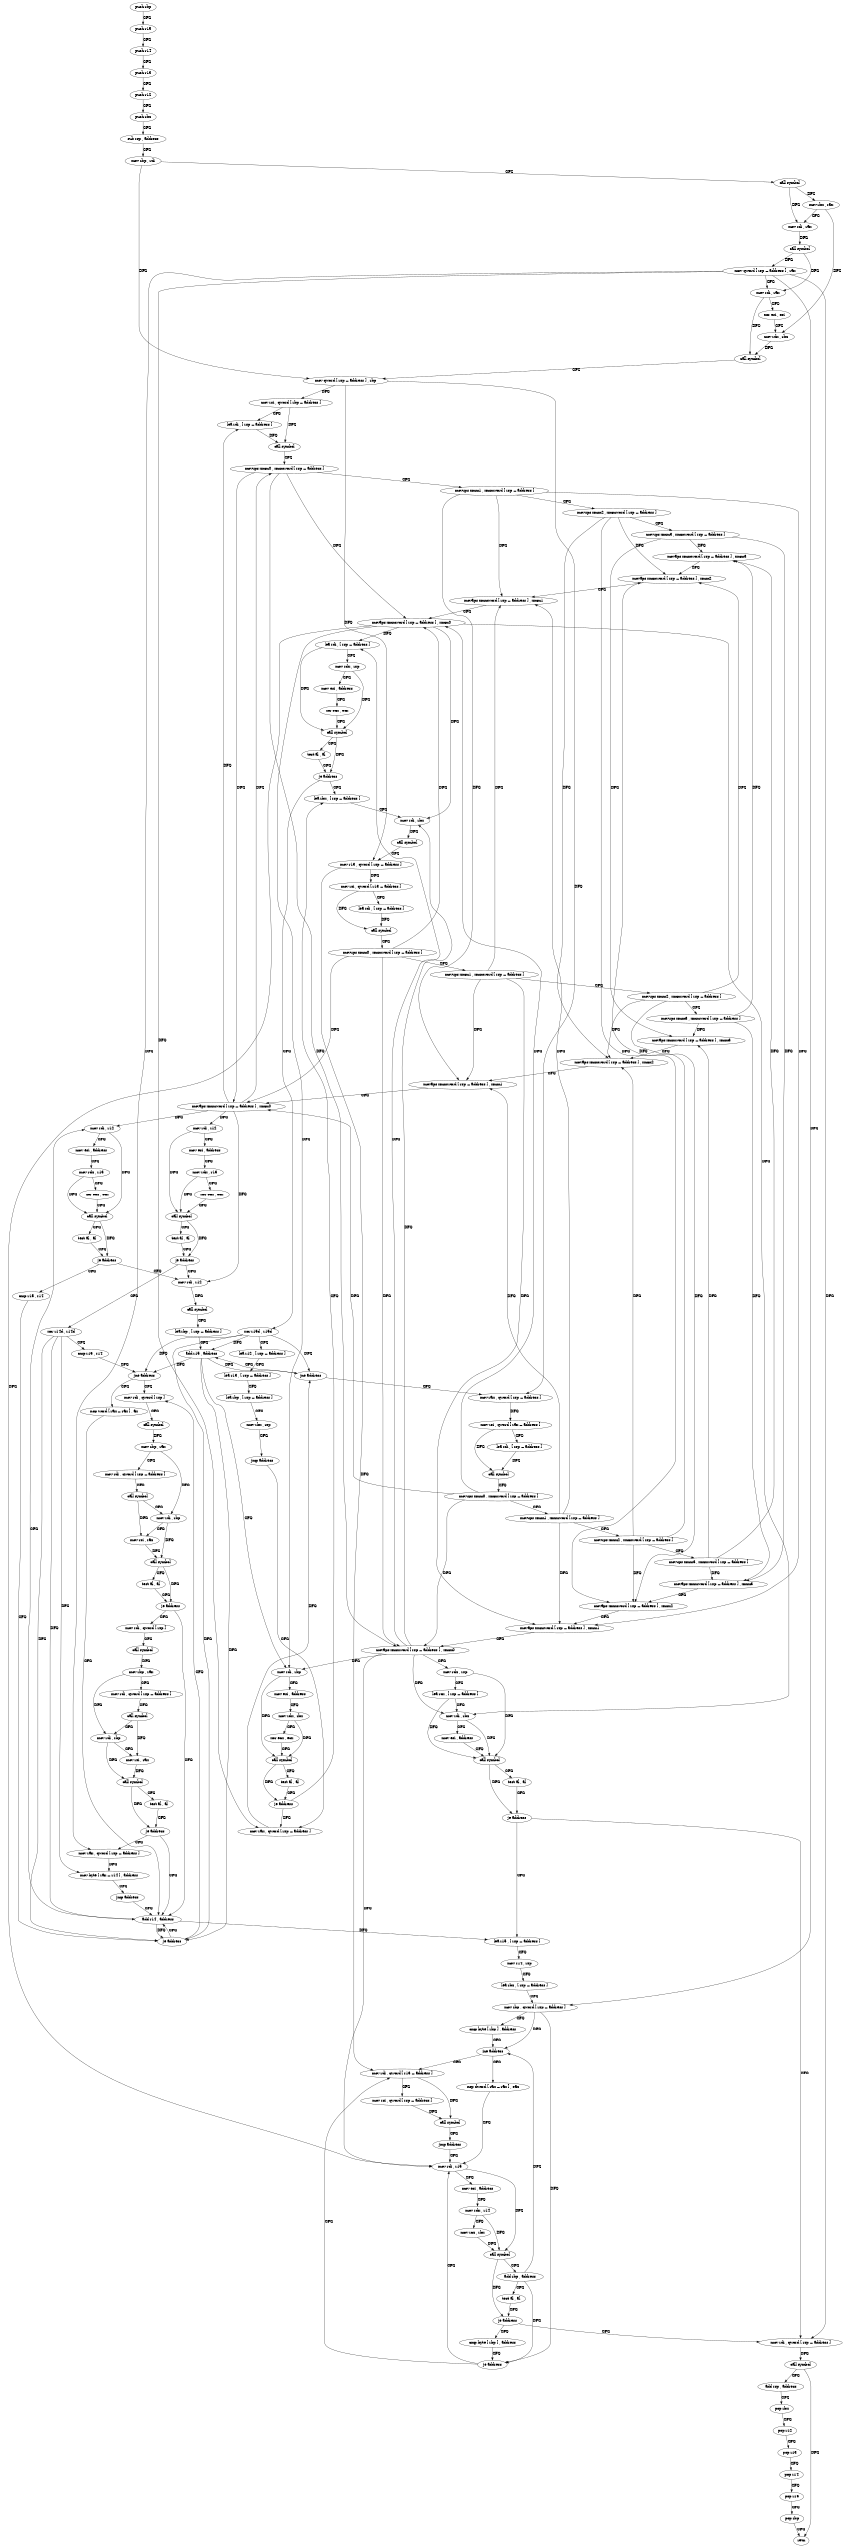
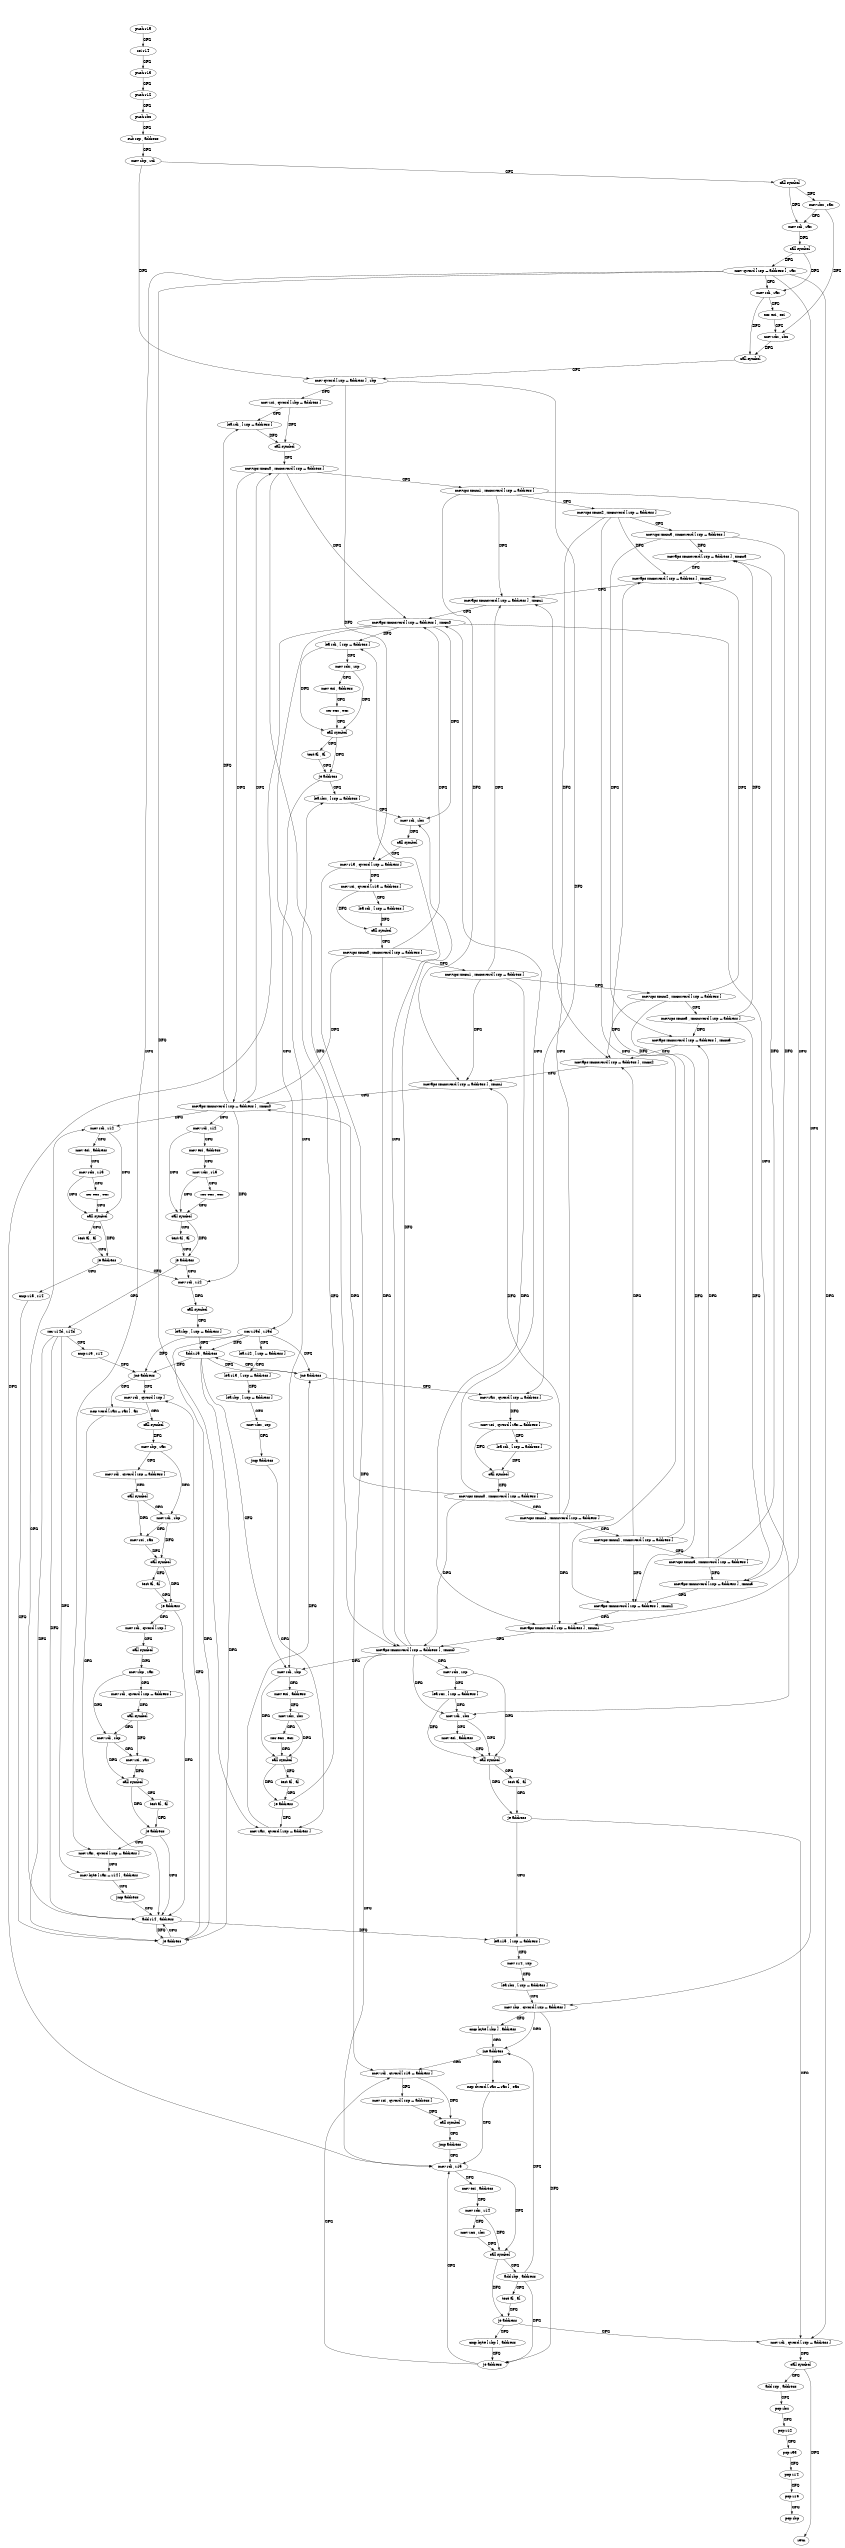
  digraph {
-   n1 [label="push rbp"]
    n2 [label="push r15"]
-   n3 [label="push r14"]
+   n3 [label="rsi r14"]
    n4 [label="push r13"]
    n5 [label="push r12"]
    n6 [label="push rbx"]
    n7 [label="sub rsp , address"]
    n8 [label="mov rbp , rdi"]
    n9 [label="call symbol"]
    n10 [label="mov qword [ rsp + address ] , rbp"]
    n11 [label="mov rbx , rax"]
    n12 [label="mov rdi , rax"]
    n13 [label="mov rsi , qword [ rbp + address ]"]
    n14 [label="mov r13 , qword [ rsp + address ]"]
    n15 [label="mov rax , qword [ rsp + address ]"]
    n16 [label="lea rdi , [ rsp + address ]"]
    n17 [label="call symbol"]
    n18 [label="mov rdx , rbx"]
    n19 [label="call symbol"]
    n20 [label="call symbol"]
    n21 [label="mov qword [ rsp + address ] , rax"]
    n22 [label="mov rdi , rax"]
    n23 [label="mov rdi , qword [ rsp + address ]"]
    n24 [label="mov rax , qword [ rsp + address ]"]
    n25 [label="mov rbp , qword [ rsp + address ]"]
    n26 [label="mov rax , qword [ rsp + address ]"]
    n27 [label="xor esi , esi"]
    n28 [label="call symbol"]
    n29 [label="jne address"]
    n30 [label="cmp byte [ rbp ] , address"]
    n31 [label="jne address"]
    n32 [label="je address"]
    n33 [label="mov byte [ rax + r14 ] , address"]
    n34 [label="mov rsi , qword [ r13 + address ]"]
    n35 [label="mov rdi , qword [ r13 + address ]"]
    n36 [label="mov rsi , qword [ rax + address ]"]
    n37 [label="movups xmm0 , xmmword [ rsp + address ]"]
    n38 [label="movups xmm1 , xmmword [ rsp + address ]"]
    n39 [label="movaps xmmword [ rsp + address ] , xmm0"]
    n40 [label="movaps xmmword [ rsp + address ] , xmm0"]
    n41 [label="movaps xmmword [ rsp + address ] , xmm0"]
    n42 [label="movups xmm2 , xmmword [ rsp + address ]"]
    n43 [label="movaps xmmword [ rsp + address ] , xmm1"]
    n44 [label="movaps xmmword [ rsp + address ] , xmm1"]
    n45 [label="movaps xmmword [ rsp + address ] , xmm1"]
    n46 [label="lea rdi , [ rsp + address ]"]
    n47 [label="mov rdi , rbx"]
    n48 [label="mov rdi , rbx"]
    n49 [label="mov rdi , r15"]
    n50 [label="mov rdi , rbp"]
    n51 [label="mov rdx , rsp"]
    n52 [label="mov rdi , r12"]
    n53 [label="mov rdi , r12"]
    n54 [label="mov rdi , r12"]
    n55 [label="movups xmm3 , xmmword [ rsp + address ]"]
    n56 [label="movaps xmmword [ rsp + address ] , xmm2"]
    n57 [label="movaps xmmword [ rsp + address ] , xmm2"]
    n58 [label="movaps xmmword [ rsp + address ] , xmm2"]
    n59 [label="movaps xmmword [ rsp + address ] , xmm3"]
    n60 [label="movaps xmmword [ rsp + address ] , xmm3"]
    n61 [label="movaps xmmword [ rsp + address ] , xmm3"]
    n62 [label="mov rdx , rsp"]
    n63 [label="call symbol"]
    n64 [label="call symbol"]
    n65 [label="call symbol"]
    n66 [label="mov esi , address"]
    n67 [label="mov esi , address"]
    n68 [label="call symbol"]
    n69 [label="mov esi , address"]
    n70 [label="call symbol"]
    n71 [label="mov esi , address"]
    n72 [label="test al , al"]
    n73 [label="je address"]
    n74 [label="xor ecx , ecx"]
    n75 [label="lea rbx , [ rsp + address ]"]
    n76 [label="xor r15d , r15d"]
    n77 [label="lea r12 , [ rsp + address ]"]
    n78 [label="add r15 , address"]
    n79 [label="jne address"]
    n80 [label="je address"]
    n81 [label="lea r13 , [ rsp + address ]"]
    n82 [label="mov rdi , qword [ rsp ]"]
    n83 [label="nop word [ rax + rax ] , ax"]
    n84 [label="add r14 , address"]
    n85 [label="lea rdi , [ rsp + address ]"]
    n86 [label="call symbol"]
    n87 [label="mov rsi , qword [ rsp + address ]"]
    n88 [label="call symbol"]
    n89 [label="movups xmm0 , xmmword [ rsp + address ]"]
    n90 [label="movups xmm1 , xmmword [ rsp + address ]"]
    n91 [label="movups xmm2 , xmmword [ rsp + address ]"]
    n92 [label="movups xmm3 , xmmword [ rsp + address ]"]
    n93 [label="lea rcx , [ rsp + address ]"]
    n94 [label="test al , al"]
    n95 [label="je address"]
    n96 [label="lea r15 , [ rsp + address ]"]
    n97 [label="mov r14 , rsp"]
    n98 [label="add rsp , address"]
    n99 [label=retn]
    n100 [label="lea rbx , [ rsp + address ]"]
    n101 [label="lea rbp , [ rsp + address ]"]
    n102 [label="mov rbx , rsp"]
    n103 [label="jmp address"]
    n104 [label="pop rbx"]
    n105 [label="pop r12"]
-   n106 [label="pop r13"]
+   n106 [label="pop r33"]
    n107 [label="pop r14"]
    n108 [label="pop r15"]
    n109 [label="pop rbp"]
    n110 [label="nop dword [ rax + rax ] , eax"]
    n111 [label="add rbp , address"]
    n112 [label="test al , al"]
    n113 [label="jmp address"]
    n114 [label="lea rdi , [ rsp + address ]"]
    n115 [label="call symbol"]
    n116 [label="mov rdx , r14"]
    n117 [label="je address"]
    n118 [label="mov rdx , rbx"]
    n119 [label="test al , al"]
    n120 [label="je address"]
    n121 [label="xor ecx , ecx"]
    n122 [label="movups xmm0 , xmmword [ rsp + address ]"]
    n123 [label="movups xmm1 , xmmword [ rsp + address ]"]
    n124 [label="movups xmm2 , xmmword [ rsp + address ]"]
    n125 [label="movups xmm3 , xmmword [ rsp + address ]"]
    n126 [label="mov esi , address"]
    n127 [label="call symbol"]
    n128 [label="call symbol"]
    n129 [label="mov esi , address"]
    n130 [label="call symbol"]
    n131 [label="mov rdx , r13"]
    n132 [label="test al , al"]
    n133 [label="je address"]
    n134 [label="xor ecx , ecx"]
    n135 [label="xor r14d , r14d"]
    n136 [label="cmp r15 , r14"]
    n137 [label="lea rbp , [ rsp + address ]"]
    n138 [label="jmp address"]
    n139 [label="mov rcx , rbx"]
    n140 [label="cmp byte [ rbp ] , address"]
    n141 [label="call symbol"]
    n142 [label="mov rbp , rax"]
    n143 [label="mov rdi , qword [ rsp + address ]"]
    n144 [label="mov rdi , rbp"]
    n145 [label="call symbol"]
    n146 [label="mov rsi , rax"]
    n147 [label="call symbol"]
    n148 [label="test al , al"]
    n149 [label="je address"]
    n150 [label="mov rdi , qword [ rsp ]"]
    n151 [label="call symbol"]
    n152 [label="mov rbp , rax"]
    n153 [label="mov rdx , r13"]
    n154 [label="test al , al"]
    n155 [label="je address"]
    n156 [label="xor ecx , ecx"]
    n157 [label="cmp r15 , r14"]
    n158 [label="mov rdi , qword [ rsp + address ]"]
    n159 [label="mov rdi , rbp"]
    n160 [label="call symbol"]
    n161 [label="mov rsi , rax"]
    n162 [label="call symbol"]
    n163 [label="test al , al"]
    n164 [label="je address"]
-   n1 -> n2 [label=CFG]
    n2 -> n3 [label=CFG]
    n3 -> n4 [label=CFG]
    n4 -> n5 [label=CFG]
    n5 -> n6 [label=CFG]
    n6 -> n7 [label=CFG]
    n7 -> n8 [label=CFG]
    n8 -> n9 [label=CFG]
    n8 -> n10 [label=DFG]
    n9 -> n11 [label=DFG]
    n9 -> n12 [label=DFG]
    n10 -> n13 [label=DFG]
    n10 -> n14 [label=DFG]
    n10 -> n15 [label=DFG]
    n11 -> n12 [label=CFG]
    n11 -> n18 [label=DFG]
    n12 -> n19 [label=DFG]
    n13 -> n16 [label=CFG]
    n13 -> n17 [label=DFG]
    n14 -> n34 [label=DFG]
    n14 -> n35 [label=DFG]
    n15 -> n36 [label=DFG]
    n16 -> n17 [label=DFG]
    n17 -> n37 [label=CFG]
    n18 -> n20 [label=DFG]
    n19 -> n21 [label=DFG]
    n19 -> n22 [label=DFG]
    n20 -> n10 [label=CFG]
    n21 -> n22 [label=CFG]
    n21 -> n23 [label=DFG]
    n21 -> n24 [label=DFG]
    n21 -> n25 [label=DFG]
    n21 -> n26 [label=DFG]
    n22 -> n20 [label=DFG]
    n22 -> n27 [label=CFG]
    n23 -> n28 [label=DFG]
    n24 -> n29 [label=DFG]
    n25 -> n30 [label=CFG]
    n25 -> n31 [label=DFG]
    n25 -> n32 [label=DFG]
    n26 -> n33 [label=DFG]
    n27 -> n18 [label=CFG]
    n28 -> n98 [label=CFG]
    n28 -> n99 [label=DFG]
    n29 -> n15 [label=CFG]
    n29 -> n78 [label=CFG]
    n30 -> n31 [label=CFG]
    n31 -> n35 [label=CFG]
    n31 -> n110 [label=CFG]
    n32 -> n35 [label=CFG]
    n32 -> n49 [label=CFG]
    n33 -> n138 [label=CFG]
    n34 -> n85 [label=CFG]
    n34 -> n86 [label=DFG]
    n35 -> n87 [label=CFG]
    n35 -> n88 [label=DFG]
    n36 -> n114 [label=CFG]
    n36 -> n115 [label=DFG]
    n37 -> n38 [label=CFG]
    n37 -> n39 [label=DFG]
    n37 -> n40 [label=DFG]
    n37 -> n41 [label=DFG]
    n38 -> n42 [label=CFG]
    n38 -> n43 [label=DFG]
    n38 -> n44 [label=DFG]
    n38 -> n45 [label=DFG]
    n39 -> n46 [label=DFG]
    n39 -> n47 [label=DFG]
    n39 -> n48 [label=DFG]
    n39 -> n49 [label=DFG]
    n39 -> n50 [label=DFG]
    n40 -> n46 [label=DFG]
    n40 -> n47 [label=DFG]
    n40 -> n48 [label=DFG]
    n40 -> n49 [label=DFG]
    n40 -> n50 [label=DFG]
    n40 -> n51 [label=CFG]
    n41 -> n16 [label=DFG]
    n41 -> n37 [label=DFG]
    n41 -> n52 [label=DFG]
    n41 -> n53 [label=DFG]
    n41 -> n54 [label=DFG]
    n42 -> n55 [label=CFG]
    n42 -> n56 [label=DFG]
    n42 -> n57 [label=DFG]
    n42 -> n58 [label=DFG]
    n43 -> n39 [label=CFG]
    n44 -> n40 [label=CFG]
    n45 -> n41 [label=CFG]
    n46 -> n62 [label=CFG]
    n46 -> n63 [label=DFG]
    n47 -> n64 [label=DFG]
    n48 -> n65 [label=DFG]
    n48 -> n66 [label=CFG]
    n49 -> n67 [label=CFG]
    n49 -> n68 [label=DFG]
    n50 -> n69 [label=CFG]
    n50 -> n70 [label=DFG]
    n51 -> n65 [label=DFG]
    n51 -> n93 [label=CFG]
    n52 -> n126 [label=CFG]
    n52 -> n127 [label=DFG]
    n53 -> n128 [label=DFG]
    n54 -> n129 [label=CFG]
    n54 -> n130 [label=DFG]
    n55 -> n59 [label=DFG]
    n55 -> n60 [label=DFG]
    n55 -> n61 [label=DFG]
    n56 -> n43 [label=CFG]
    n57 -> n44 [label=CFG]
    n58 -> n45 [label=CFG]
    n59 -> n56 [label=CFG]
    n60 -> n57 [label=CFG]
    n61 -> n58 [label=CFG]
    n62 -> n63 [label=DFG]
    n62 -> n71 [label=CFG]
    n63 -> n72 [label=CFG]
    n63 -> n73 [label=DFG]
    n64 -> n14 [label=CFG]
    n65 -> n94 [label=CFG]
    n65 -> n95 [label=DFG]
    n66 -> n65 [label=CFG]
    n67 -> n116 [label=CFG]
    n68 -> n111 [label=CFG]
    n68 -> n117 [label=DFG]
    n69 -> n118 [label=CFG]
    n70 -> n119 [label=CFG]
    n70 -> n120 [label=DFG]
    n71 -> n74 [label=CFG]
    n72 -> n73 [label=CFG]
    n73 -> n75 [label=CFG]
    n73 -> n76 [label=CFG]
    n74 -> n63 [label=CFG]
    n75 -> n47 [label=CFG]
    n76 -> n29 [label=DFG]
    n76 -> n77 [label=CFG]
    n76 -> n78 [label=DFG]
    n76 -> n79 [label=DFG]
    n76 -> n80 [label=DFG]
    n77 -> n81 [label=CFG]
    n78 -> n29 [label=DFG]
    n78 -> n50 [label=CFG]
    n78 -> n79 [label=DFG]
    n78 -> n80 [label=DFG]
    n79 -> n82 [label=CFG]
    n79 -> n83 [label=CFG]
    n80 -> n82 [label=CFG]
    n80 -> n84 [label=CFG]
    n81 -> n101 [label=CFG]
    n82 -> n141 [label=CFG]
    n83 -> n84 [label=CFG]
    n84 -> n54 [label=CFG]
    n84 -> n80 [label=DFG]
    n84 -> n96 [label=DFG]
    n85 -> n86 [label=DFG]
    n86 -> n89 [label=CFG]
    n87 -> n88 [label=DFG]
    n88 -> n113 [label=CFG]
    n89 -> n39 [label=DFG]
    n89 -> n40 [label=DFG]
    n89 -> n41 [label=DFG]
    n89 -> n90 [label=CFG]
    n90 -> n43 [label=DFG]
    n90 -> n44 [label=DFG]
    n90 -> n45 [label=DFG]
    n90 -> n91 [label=CFG]
    n91 -> n56 [label=DFG]
    n91 -> n57 [label=DFG]
    n91 -> n58 [label=DFG]
    n91 -> n92 [label=CFG]
    n92 -> n59 [label=DFG]
    n92 -> n60 [label=DFG]
    n92 -> n61 [label=DFG]
    n93 -> n48 [label=CFG]
    n93 -> n65 [label=DFG]
    n94 -> n95 [label=CFG]
    n95 -> n23 [label=CFG]
    n95 -> n96 [label=CFG]
    n96 -> n97 [label=CFG]
    n97 -> n100 [label=CFG]
    n98 -> n104 [label=CFG]
    n100 -> n25 [label=CFG]
    n101 -> n102 [label=CFG]
    n102 -> n103 [label=CFG]
    n103 -> n24 [label=CFG]
    n104 -> n105 [label=CFG]
    n105 -> n106 [label=CFG]
    n106 -> n107 [label=CFG]
    n107 -> n108 [label=CFG]
    n108 -> n109 [label=CFG]
-   n109 -> n99 [label=CFG]
    n110 -> n49 [label=CFG]
    n111 -> n31 [label=DFG]
    n111 -> n32 [label=DFG]
    n111 -> n112 [label=CFG]
    n112 -> n117 [label=CFG]
    n113 -> n49 [label=CFG]
    n114 -> n115 [label=DFG]
    n115 -> n122 [label=CFG]
    n116 -> n68 [label=DFG]
    n116 -> n139 [label=CFG]
    n117 -> n23 [label=CFG]
    n117 -> n140 [label=CFG]
    n118 -> n70 [label=DFG]
    n118 -> n121 [label=CFG]
    n119 -> n120 [label=CFG]
    n120 -> n24 [label=CFG]
    n120 -> n75 [label=CFG]
    n121 -> n70 [label=CFG]
    n122 -> n39 [label=DFG]
    n122 -> n40 [label=DFG]
    n122 -> n41 [label=DFG]
    n122 -> n123 [label=CFG]
    n123 -> n43 [label=DFG]
    n123 -> n44 [label=DFG]
    n123 -> n45 [label=DFG]
    n123 -> n124 [label=CFG]
    n124 -> n56 [label=DFG]
    n124 -> n57 [label=DFG]
    n124 -> n58 [label=DFG]
    n124 -> n125 [label=CFG]
    n125 -> n59 [label=DFG]
    n125 -> n60 [label=DFG]
    n125 -> n61 [label=DFG]
    n126 -> n131 [label=CFG]
    n127 -> n132 [label=CFG]
    n127 -> n133 [label=DFG]
    n128 -> n137 [label=CFG]
    n129 -> n153 [label=CFG]
    n130 -> n154 [label=CFG]
    n130 -> n155 [label=DFG]
    n131 -> n127 [label=DFG]
    n131 -> n134 [label=CFG]
    n132 -> n133 [label=CFG]
    n133 -> n53 [label=CFG]
    n133 -> n135 [label=CFG]
    n134 -> n127 [label=CFG]
    n135 -> n33 [label=DFG]
    n135 -> n80 [label=DFG]
    n135 -> n84 [label=DFG]
    n135 -> n136 [label=CFG]
    n136 -> n79 [label=CFG]
    n137 -> n78 [label=CFG]
    n138 -> n84 [label=CFG]
    n139 -> n68 [label=DFG]
    n140 -> n32 [label=CFG]
    n141 -> n142 [label=DFG]
    n142 -> n143 [label=CFG]
    n142 -> n144 [label=DFG]
    n143 -> n145 [label=CFG]
    n144 -> n146 [label=CFG]
    n144 -> n147 [label=DFG]
    n145 -> n144 [label=CFG]
    n145 -> n146 [label=DFG]
    n146 -> n147 [label=DFG]
    n147 -> n148 [label=CFG]
    n147 -> n149 [label=DFG]
    n148 -> n149 [label=CFG]
    n149 -> n84 [label=CFG]
    n149 -> n150 [label=CFG]
    n150 -> n151 [label=CFG]
    n151 -> n152 [label=DFG]
    n152 -> n158 [label=CFG]
    n152 -> n159 [label=DFG]
    n153 -> n130 [label=DFG]
    n153 -> n156 [label=CFG]
    n154 -> n155 [label=CFG]
    n155 -> n53 [label=CFG]
    n155 -> n157 [label=CFG]
    n156 -> n130 [label=CFG]
    n157 -> n80 [label=CFG]
    n158 -> n160 [label=CFG]
    n159 -> n161 [label=CFG]
    n159 -> n162 [label=DFG]
    n160 -> n159 [label=CFG]
    n160 -> n161 [label=DFG]
    n161 -> n162 [label=DFG]
    n162 -> n163 [label=CFG]
    n162 -> n164 [label=DFG]
    n163 -> n164 [label=CFG]
    n164 -> n26 [label=CFG]
    n164 -> n84 [label=CFG]
  }
